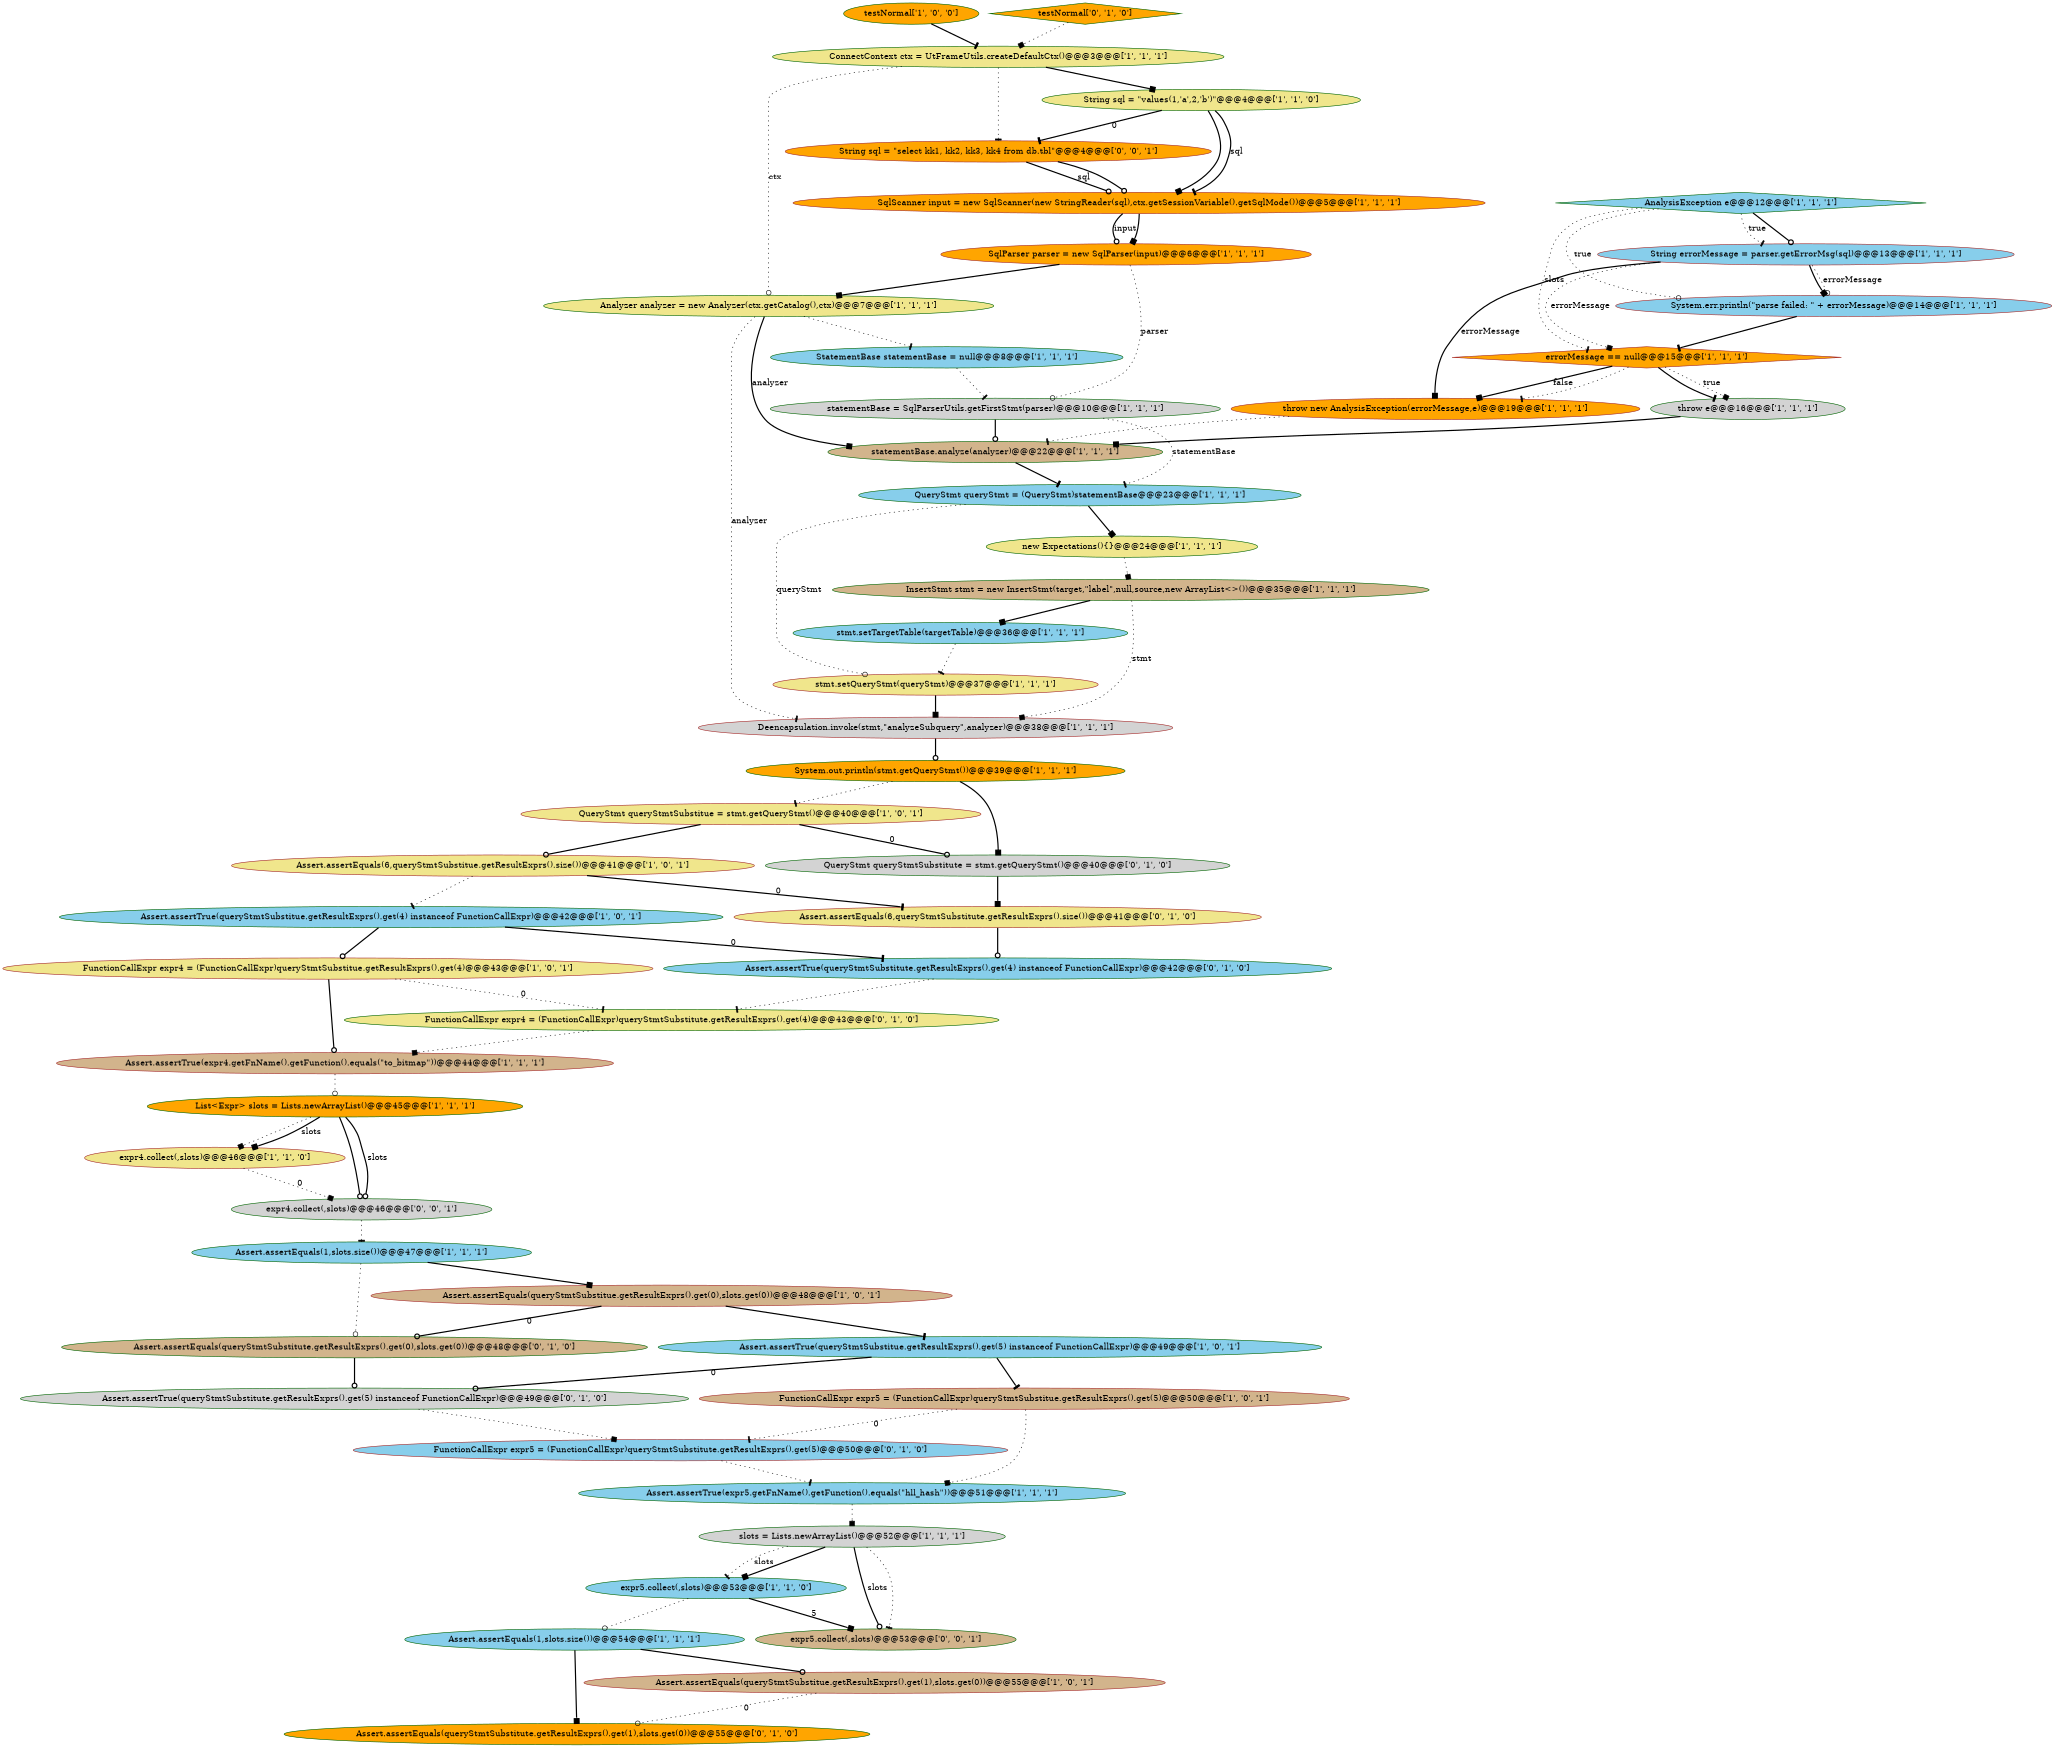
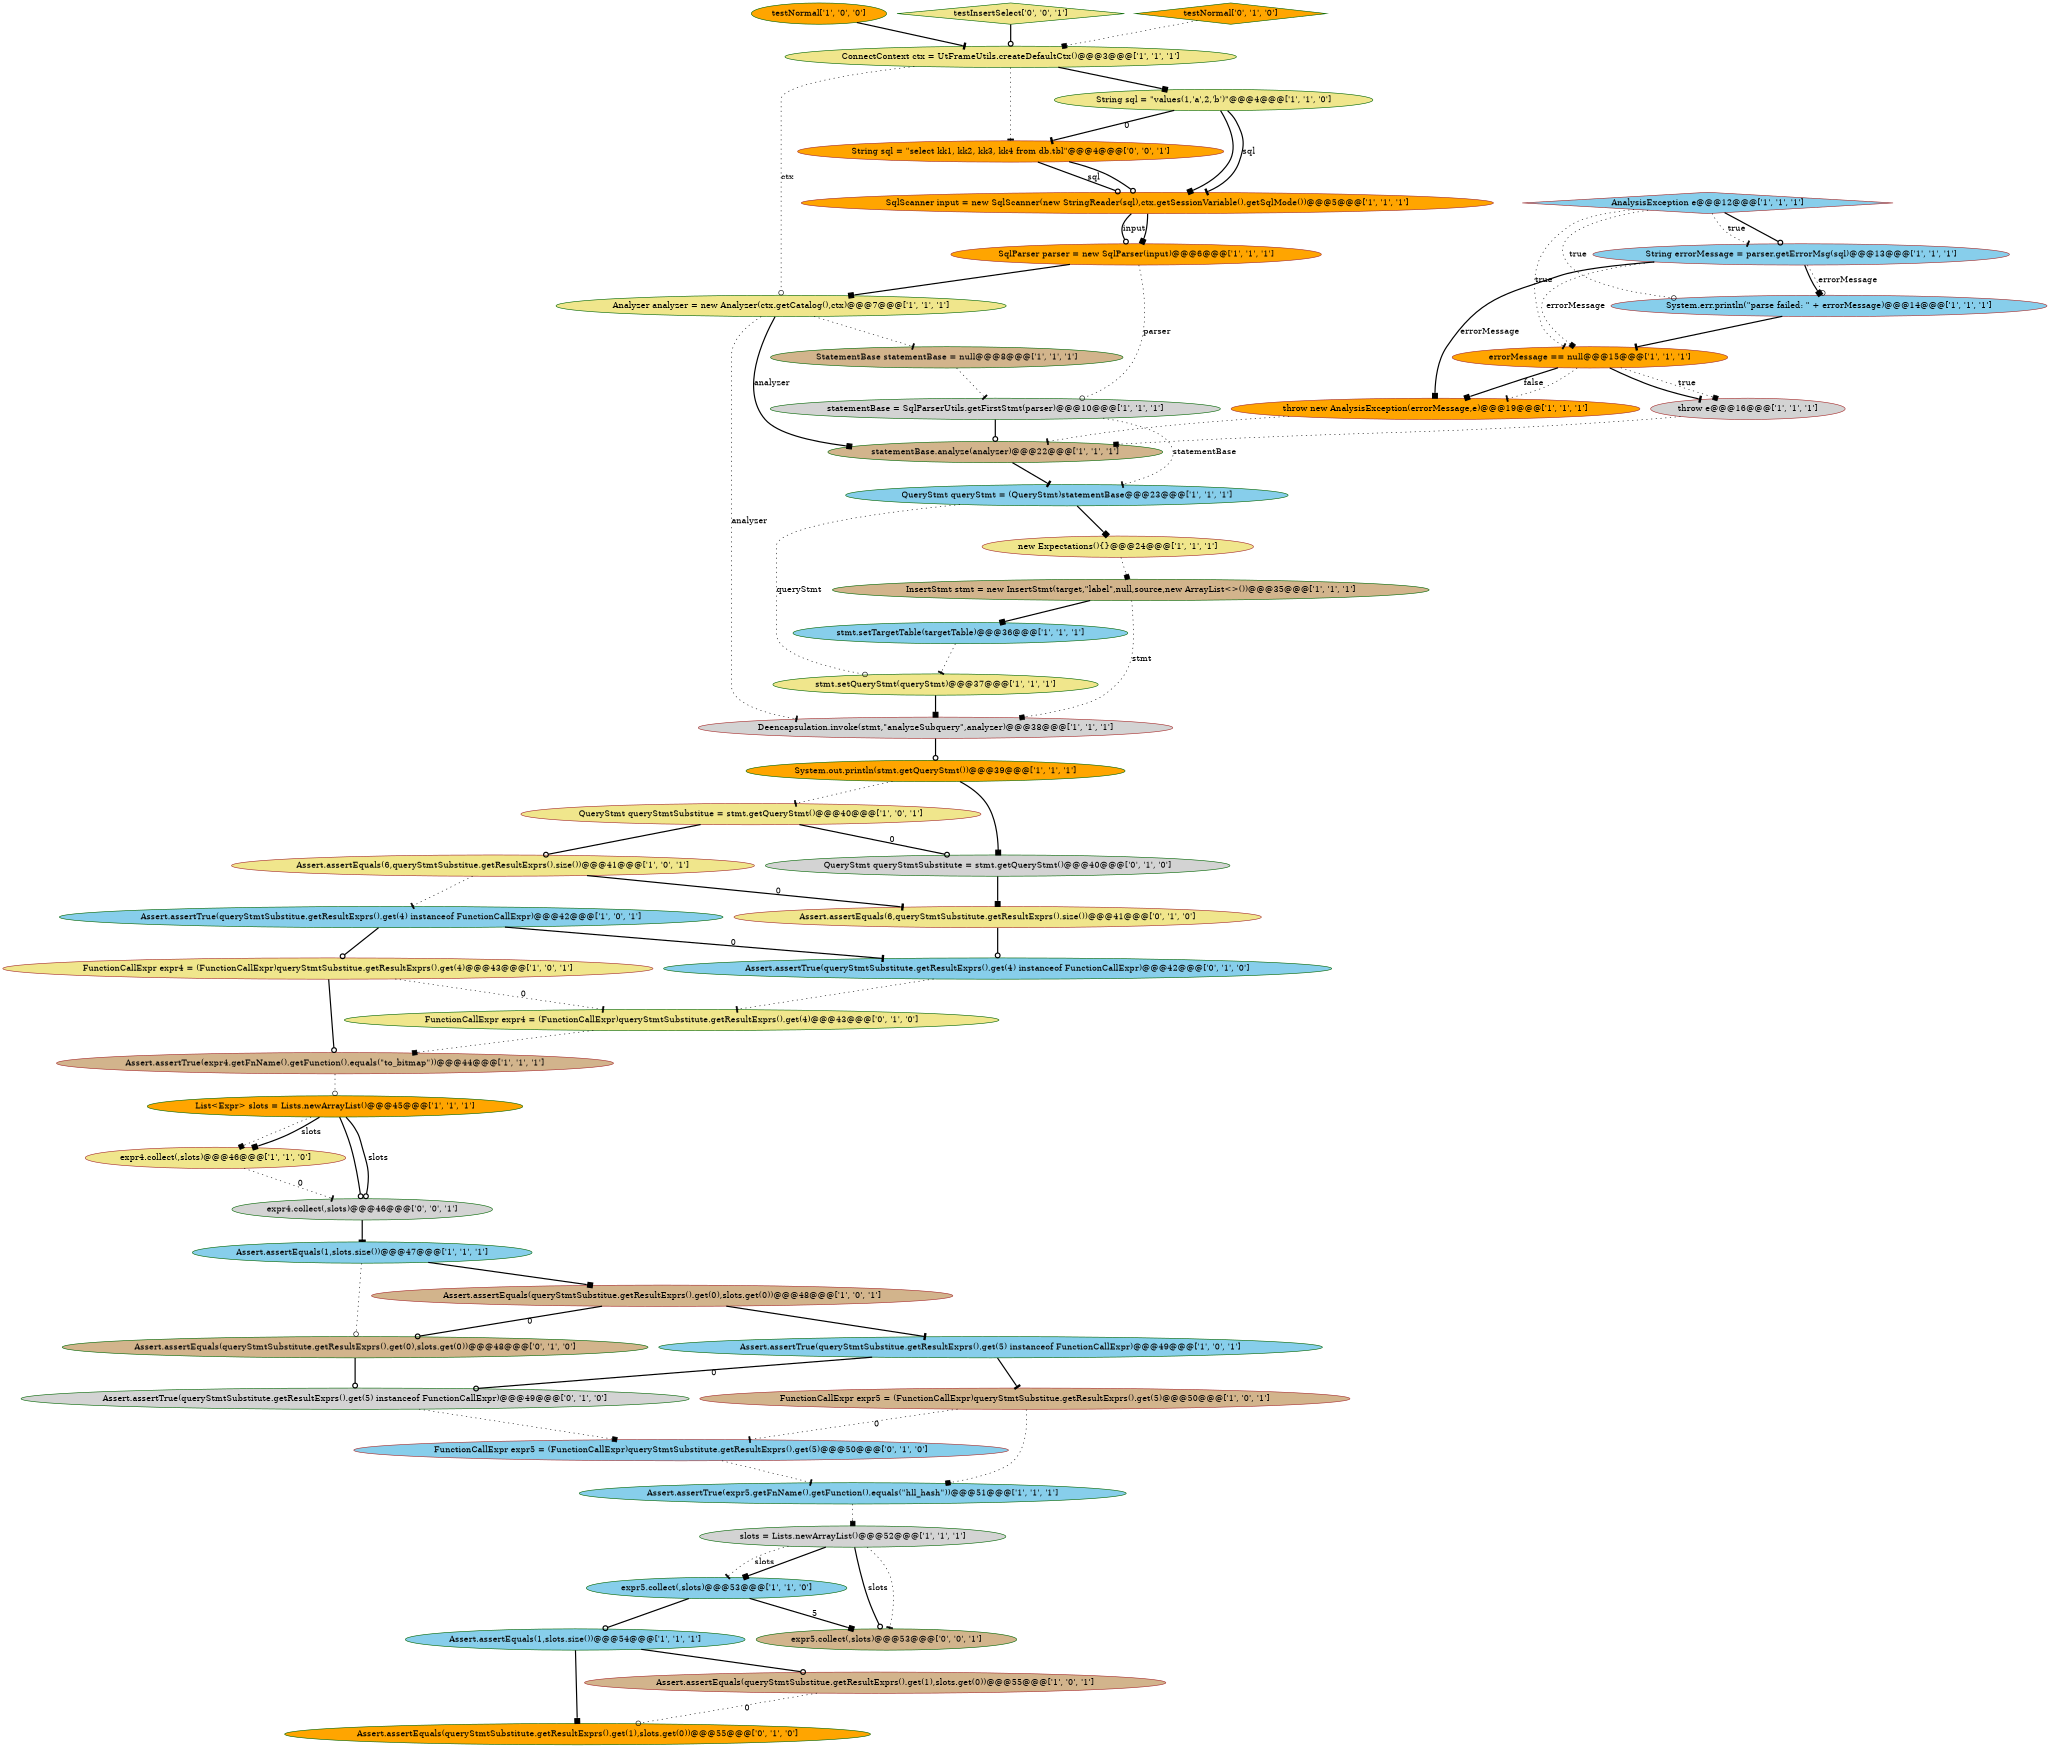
  digraph {
    node [color=darkgreen fillcolor=skyblue shape=ellipse style=filled]
    edge [arrowhead=tee style=bold]
    n1 [color=brown fillcolor=orange label="SqlScanner input = new SqlScanner(new StringReader(sql),ctx.getSessionVariable().getSqlMode())@@@5@@@['1', '1', '1']"]
    n2 [color=brown fillcolor=orange label="SqlParser parser = new SqlParser(input)@@@6@@@['1', '1', '1']"]
    n3 [fillcolor=lightgrey label="statementBase = SqlParserUtils.getFirstStmt(parser)@@@10@@@['1', '1', '1']"]
    n4 [fillcolor=khaki label="Analyzer analyzer = new Analyzer(ctx.getCatalog(),ctx)@@@7@@@['1', '1', '1']"]
    n5 [label="expr5.collect(,slots)@@@53@@@['1', '1', '0']"]
    n6 [fillcolor=tan label="expr5.collect(,slots)@@@53@@@['0', '0', '1']"]
    n7 [label="Assert.assertEquals(1,slots.size())@@@54@@@['1', '1', '1']"]
    n8 [fillcolor=orange label="Assert.assertEquals(queryStmtSubstitute.getResultExprs().get(1),slots.get(0))@@@55@@@['0', '1', '0']"]
    n9 [color=brown fillcolor=tan label="Assert.assertEquals(queryStmtSubstitue.getResultExprs().get(1),slots.get(0))@@@55@@@['1', '0', '1']"]
    n10 [fillcolor=orange label="testNormal['1', '0', '0']"]
    n11 [fillcolor=khaki label="ConnectContext ctx = UtFrameUtils.createDefaultCtx()@@@3@@@['1', '1', '1']"]
    n12 [color=brown fillcolor=orange label="String sql = \"select kk1, kk2, kk3, kk4 from db.tbl\"@@@4@@@['0', '0', '1']"]
    n13 [fillcolor=khaki label="String sql = \"values(1,'a',2,'b')\"@@@4@@@['1', '1', '0']"]
    n14 [color=brown fillcolor=khaki label="expr4.collect(,slots)@@@46@@@['1', '1', '0']"]
    n15 [fillcolor=lightgrey label="expr4.collect(,slots)@@@46@@@['0', '0', '1']"]
    n16 [label="Assert.assertEquals(1,slots.size())@@@47@@@['1', '1', '1']"]
    n17 [color=brown fillcolor=tan label="Assert.assertEquals(queryStmtSubstitue.getResultExprs().get(0),slots.get(0))@@@48@@@['1', '0', '1']"]
    n18 [fillcolor=tan label="Assert.assertEquals(queryStmtSubstitute.getResultExprs().get(0),slots.get(0))@@@48@@@['0', '1', '0']"]
    n19 [color=brown label="FunctionCallExpr expr5 = (FunctionCallExpr)queryStmtSubstitute.getResultExprs().get(5)@@@50@@@['0', '1', '0']"]
    n20 [label="Assert.assertTrue(expr5.getFnName().getFunction().equals(\"hll_hash\"))@@@51@@@['1', '1', '1']"]
    n21 [fillcolor=lightgrey label="slots = Lists.newArrayList()@@@52@@@['1', '1', '1']"]
    n22 [label="QueryStmt queryStmt = (QueryStmt)statementBase@@@23@@@['1', '1', '1']"]
-   n23 [fillcolor=khaki label="new Expectations(){}@@@24@@@['1', '1', '1']"]
-   n24 [color=brown fillcolor=khaki label="stmt.setQueryStmt(queryStmt)@@@37@@@['1', '1', '1']"]
+   n23 [color=brown fillcolor=khaki label="new Expectations(){}@@@24@@@['1', '1', '1']"]
+   n24 [fillcolor=khaki label="stmt.setQueryStmt(queryStmt)@@@37@@@['1', '1', '1']"]
    n25 [fillcolor=tan label="InsertStmt stmt = new InsertStmt(target,\"label\",null,source,new ArrayList<>())@@@35@@@['1', '1', '1']"]
    n26 [color=brown fillcolor=lightgrey label="Deencapsulation.invoke(stmt,\"analyzeSubquery\",analyzer)@@@38@@@['1', '1', '1']"]
    n27 [fillcolor=orange label="List<Expr> slots = Lists.newArrayList()@@@45@@@['1', '1', '1']"]
    n28 [color=brown label="String errorMessage = parser.getErrorMsg(sql)@@@13@@@['1', '1', '1']"]
    n29 [color=brown fillcolor=orange label="throw new AnalysisException(errorMessage,e)@@@19@@@['1', '1', '1']"]
    n30 [color=brown label="System.err.println(\"parse failed: \" + errorMessage)@@@14@@@['1', '1', '1']"]
-   n31 [color=brown fillcolor=orange label="errorMessage == null@@@15@@@['1', '1', '1']" shape=diamond]
+   n31 [color=brown fillcolor=orange label="errorMessage == null@@@15@@@['1', '1', '1']"]
    n32 [fillcolor=tan label="statementBase.analyze(analyzer)@@@22@@@['1', '1', '1']"]
-   n33 [fillcolor=lightgrey label="throw e@@@16@@@['1', '1', '1']"]
+   n33 [color=brown fillcolor=lightgrey label="throw e@@@16@@@['1', '1', '1']"]
    n34 [label="Assert.assertTrue(queryStmtSubstitue.getResultExprs().get(5) instanceof FunctionCallExpr)@@@49@@@['1', '0', '1']"]
    n35 [fillcolor=lightgrey label="Assert.assertTrue(queryStmtSubstitute.getResultExprs().get(5) instanceof FunctionCallExpr)@@@49@@@['0', '1', '0']"]
    n36 [color=brown fillcolor=tan label="FunctionCallExpr expr5 = (FunctionCallExpr)queryStmtSubstitue.getResultExprs().get(5)@@@50@@@['1', '0', '1']"]
    n37 [label="stmt.setTargetTable(targetTable)@@@36@@@['1', '1', '1']"]
    n38 [fillcolor=orange label="System.out.println(stmt.getQueryStmt())@@@39@@@['1', '1', '1']"]
    n39 [color=brown fillcolor=khaki label="FunctionCallExpr expr4 = (FunctionCallExpr)queryStmtSubstitue.getResultExprs().get(4)@@@43@@@['1', '0', '1']"]
    n40 [fillcolor=khaki label="FunctionCallExpr expr4 = (FunctionCallExpr)queryStmtSubstitute.getResultExprs().get(4)@@@43@@@['0', '1', '0']"]
    n41 [color=brown fillcolor=tan label="Assert.assertTrue(expr4.getFnName().getFunction().equals(\"to_bitmap\"))@@@44@@@['1', '1', '1']"]
-   n42 [label="AnalysisException e@@@12@@@['1', '1', '1']" shape=diamond]
+   n42 [color=brown label="AnalysisException e@@@12@@@['1', '1', '1']" shape=diamond]
    n43 [fillcolor=lightgrey label="QueryStmt queryStmtSubstitute = stmt.getQueryStmt()@@@40@@@['0', '1', '0']"]
    n44 [color=brown fillcolor=khaki label="Assert.assertEquals(6,queryStmtSubstitute.getResultExprs().size())@@@41@@@['0', '1', '0']"]
    n45 [label="Assert.assertTrue(queryStmtSubstitute.getResultExprs().get(4) instanceof FunctionCallExpr)@@@42@@@['0', '1', '0']"]
    n46 [color=brown fillcolor=khaki label="Assert.assertEquals(6,queryStmtSubstitue.getResultExprs().size())@@@41@@@['1', '0', '1']"]
    n47 [label="Assert.assertTrue(queryStmtSubstitue.getResultExprs().get(4) instanceof FunctionCallExpr)@@@42@@@['1', '0', '1']"]
-   n49 [label="StatementBase statementBase = null@@@8@@@['1', '1', '1']"]
+   n48 [fillcolor=khaki label="testInsertSelect['0', '0', '1']" shape=diamond]
+   n49 [fillcolor=tan label="StatementBase statementBase = null@@@8@@@['1', '1', '1']"]
    n50 [color=brown fillcolor=khaki label="QueryStmt queryStmtSubstitue = stmt.getQueryStmt()@@@40@@@['1', '0', '1']"]
    n51 [fillcolor=orange label="testNormal['0', '1', '0']" shape=diamond]
    n1 -> n2 [arrowhead=odot label=input]
    n1 -> n2 [arrowhead=box]
    n2 -> n3 [arrowhead=odot label=parser style=dotted]
    n2 -> n4 [arrowhead=box]
    n3 -> n22 [label=statementBase style=dotted]
    n3 -> n32 [arrowhead=odot]
    n4 -> n26 [label=analyzer style=dotted]
    n4 -> n32 [arrowhead=box label=analyzer]
    n4 -> n49 [style=dotted]
    n5 -> n6 [arrowhead=box label=5]
-   n5 -> n7 [arrowhead=odot style=dotted]
+   n5 -> n7 [arrowhead=odot]
    n7 -> n8 [arrowhead=box]
    n7 -> n9 [arrowhead=odot]
    n9 -> n8 [arrowhead=odot label=0 style=dotted]
    n10 -> n11
    n11 -> n4 [arrowhead=odot label=ctx style=dotted]
    n11 -> n12 [style=dotted]
    n11 -> n13 [arrowhead=box]
    n12 -> n1 [arrowhead=odot label=sql]
    n12 -> n1 [arrowhead=odot]
    n13 -> n1 [arrowhead=box]
    n13 -> n1 [label=sql]
    n13 -> n12 [label=0]
-   n14 -> n15 [arrowhead=box label=0 style=dotted]
-   n15 -> n16 [style=dotted]
+   n14 -> n15 [label=0 style=dotted]
+   n15 -> n16
    n16 -> n17 [arrowhead=box]
    n16 -> n18 [arrowhead=odot style=dotted]
    n17 -> n18 [arrowhead=odot label=0]
    n17 -> n34
    n18 -> n35 [arrowhead=odot]
    n19 -> n20 [style=dotted]
    n20 -> n21 [arrowhead=box style=dotted]
    n21 -> n5 [arrowhead=box]
    n21 -> n5 [label=slots style=dotted]
    n21 -> n6 [style=dotted]
    n21 -> n6 [arrowhead=odot label=slots]
    n22 -> n23 [arrowhead=box]
    n22 -> n24 [arrowhead=odot label=queryStmt style=dotted]
    n23 -> n25 [arrowhead=box style=dotted]
    n24 -> n26 [arrowhead=box]
    n25 -> n26 [arrowhead=box label=stmt style=dotted]
    n25 -> n37 [arrowhead=box]
    n26 -> n38 [arrowhead=odot]
    n27 -> n14 [arrowhead=box style=dotted]
    n27 -> n14 [arrowhead=box label=slots]
    n27 -> n15 [arrowhead=odot]
    n27 -> n15 [arrowhead=odot label=slots]
    n28 -> n29 [arrowhead=box label=errorMessage]
    n28 -> n30 [arrowhead=box]
    n28 -> n30 [arrowhead=odot label=errorMessage style=dotted]
    n28 -> n31 [arrowhead=box label=errorMessage style=dotted]
    n29 -> n32 [style=dotted]
    n30 -> n31
    n31 -> n29 [arrowhead=box label=false]
    n31 -> n29 [style=dotted]
    n31 -> n33 [arrowhead=box label=true style=dotted]
    n31 -> n33
    n32 -> n22
-   n33 -> n32 [arrowhead=box]
+   n33 -> n32 [arrowhead=box style=dotted]
    n34 -> n35 [arrowhead=odot label=0]
    n34 -> n36
    n35 -> n19 [arrowhead=box style=dotted]
    n36 -> n19 [label=0 style=dotted]
    n36 -> n20 [arrowhead=box style=dotted]
    n37 -> n24 [style=dotted]
    n38 -> n43 [arrowhead=box]
    n38 -> n50 [style=dotted]
    n39 -> n40 [label=0 style=dotted]
    n39 -> n41 [arrowhead=odot]
    n40 -> n41 [arrowhead=box style=dotted]
    n41 -> n27 [arrowhead=odot style=dotted]
    n42 -> n28 [arrowhead=odot]
    n42 -> n28 [label=true style=dotted]
    n42 -> n30 [arrowhead=odot label=true style=dotted]
-   n42 -> n31 [label=slots style=dotted]
+   n42 -> n31 [label=true style=dotted]
    n43 -> n44 [arrowhead=box]
    n44 -> n45 [arrowhead=odot]
    n45 -> n40 [style=dotted]
    n46 -> n44 [label=0]
    n46 -> n47 [style=dotted]
    n47 -> n39 [arrowhead=odot]
    n47 -> n45 [label=0]
+   n48 -> n11 [arrowhead=odot]
    n49 -> n3 [style=dotted]
    n50 -> n43 [arrowhead=odot label=0]
    n50 -> n46 [arrowhead=odot]
    n51 -> n11 [arrowhead=box style=dotted]
  }
